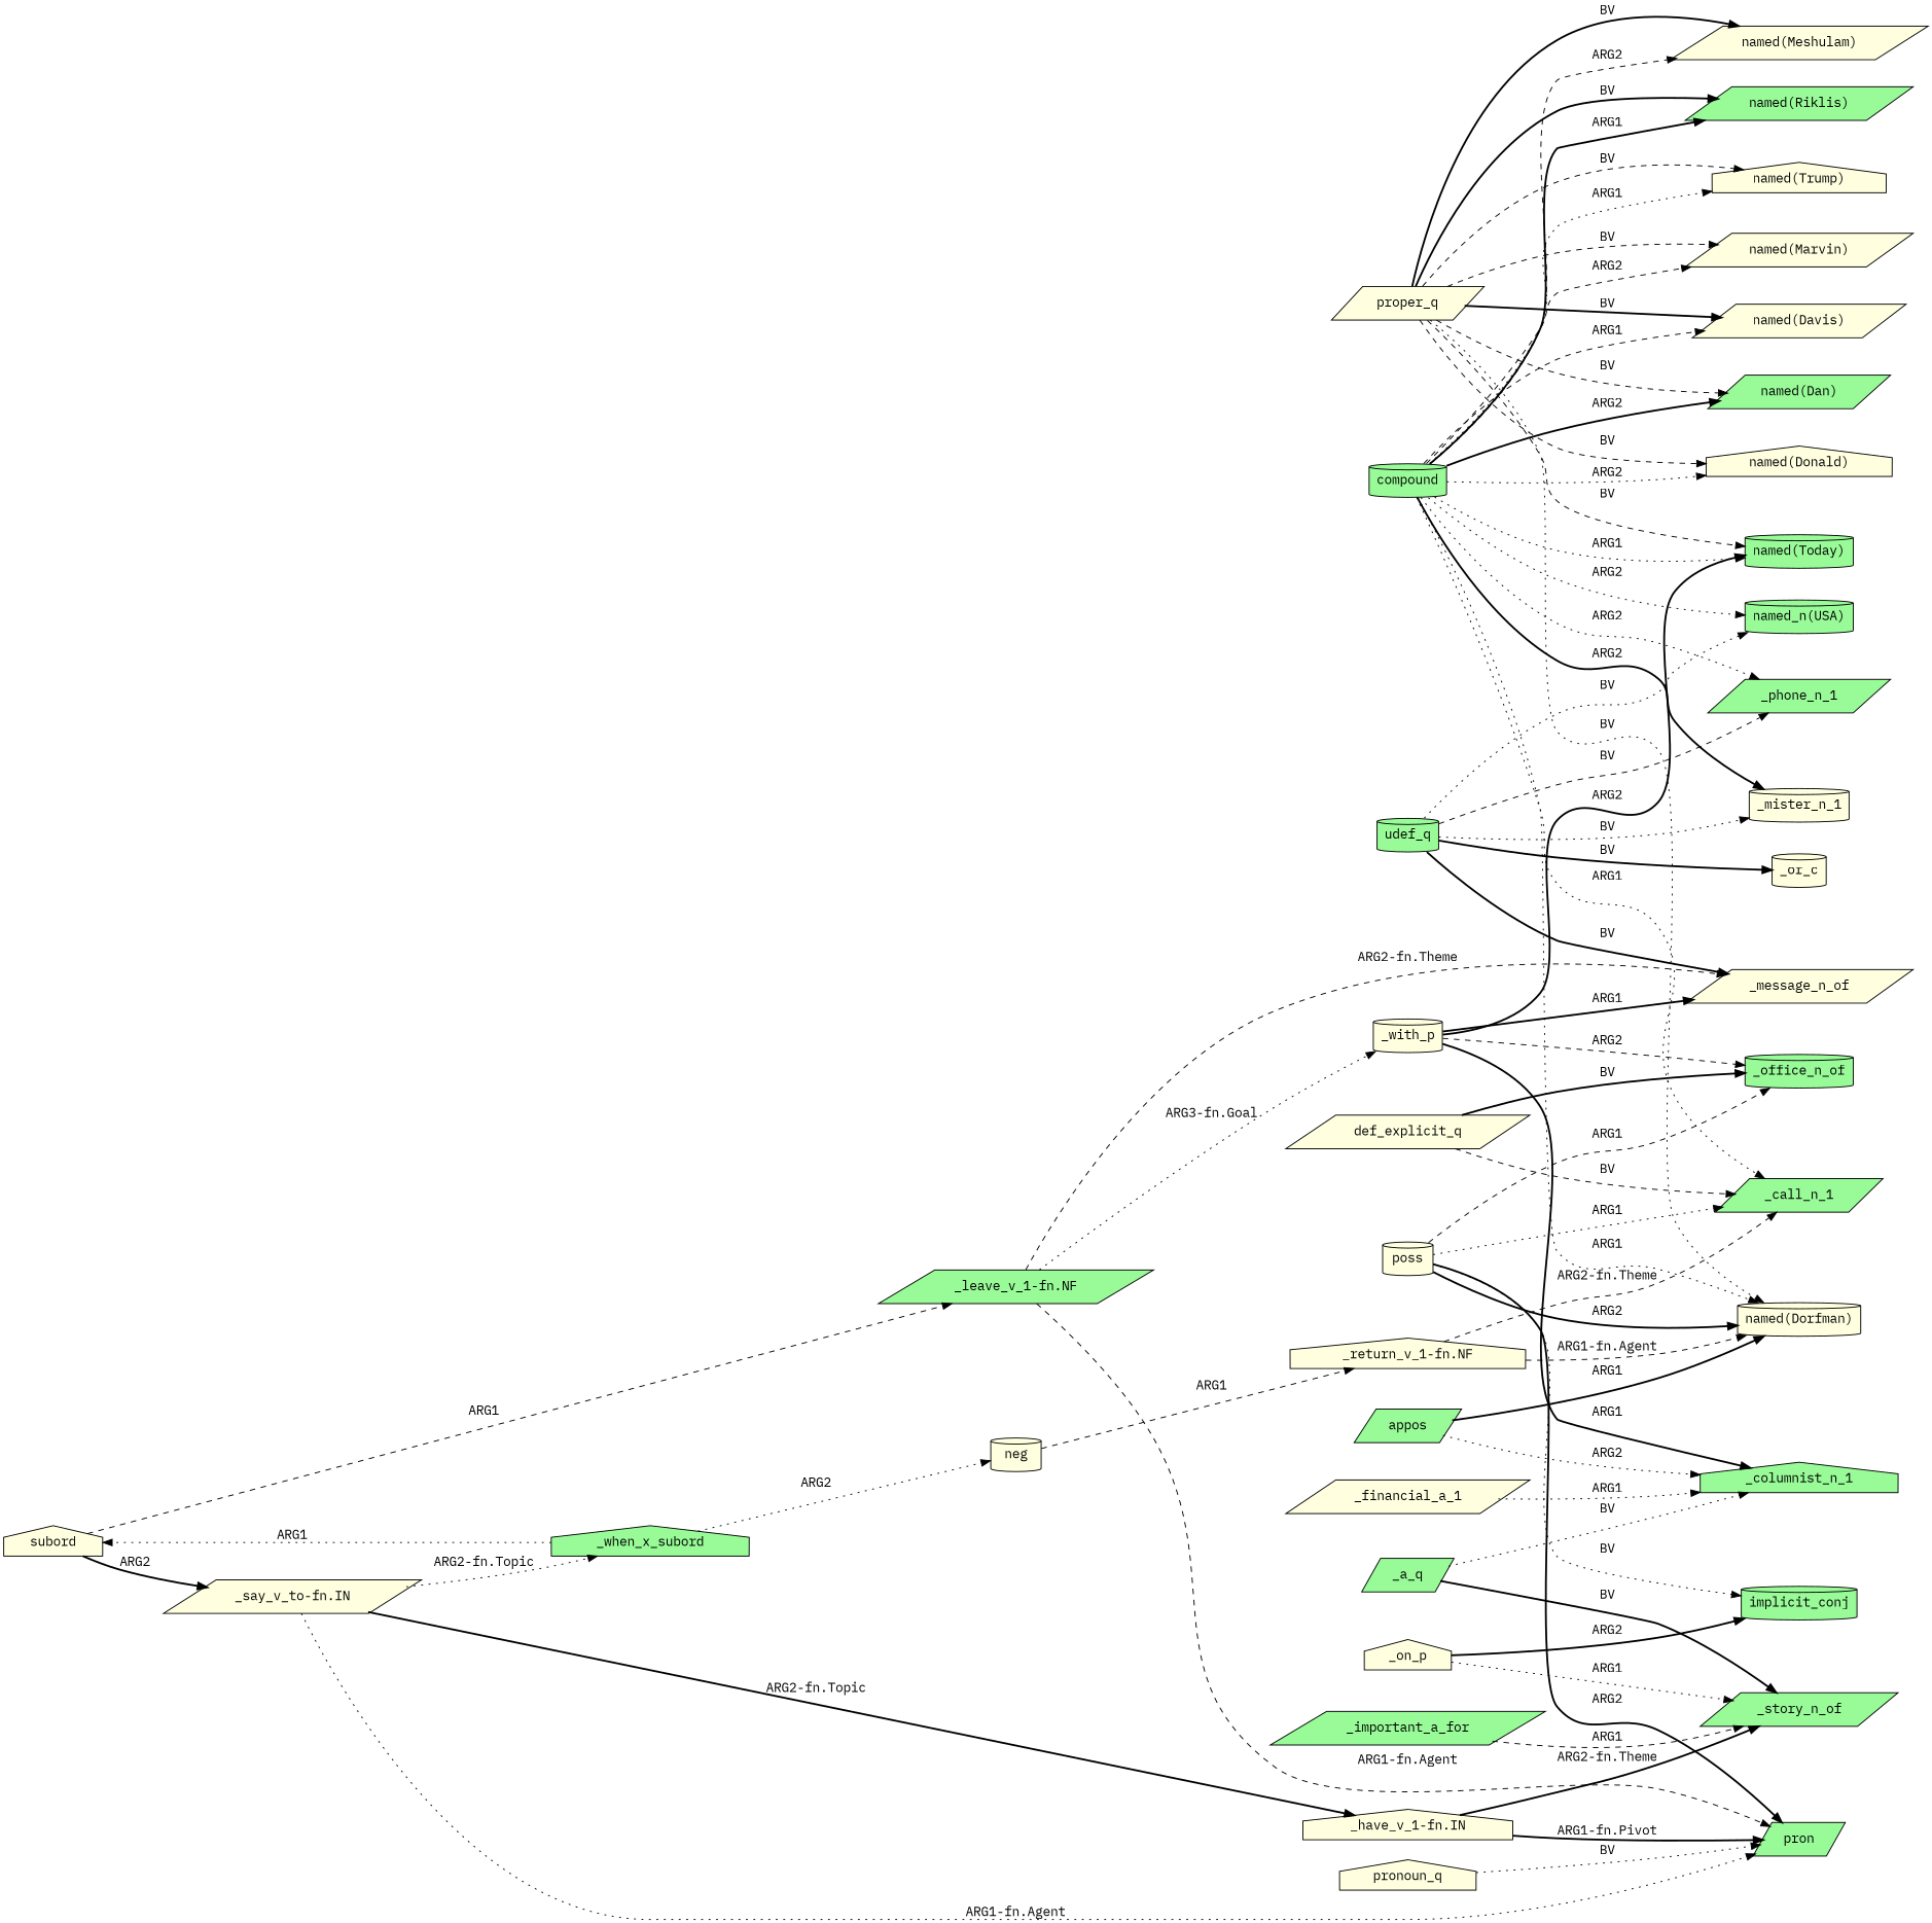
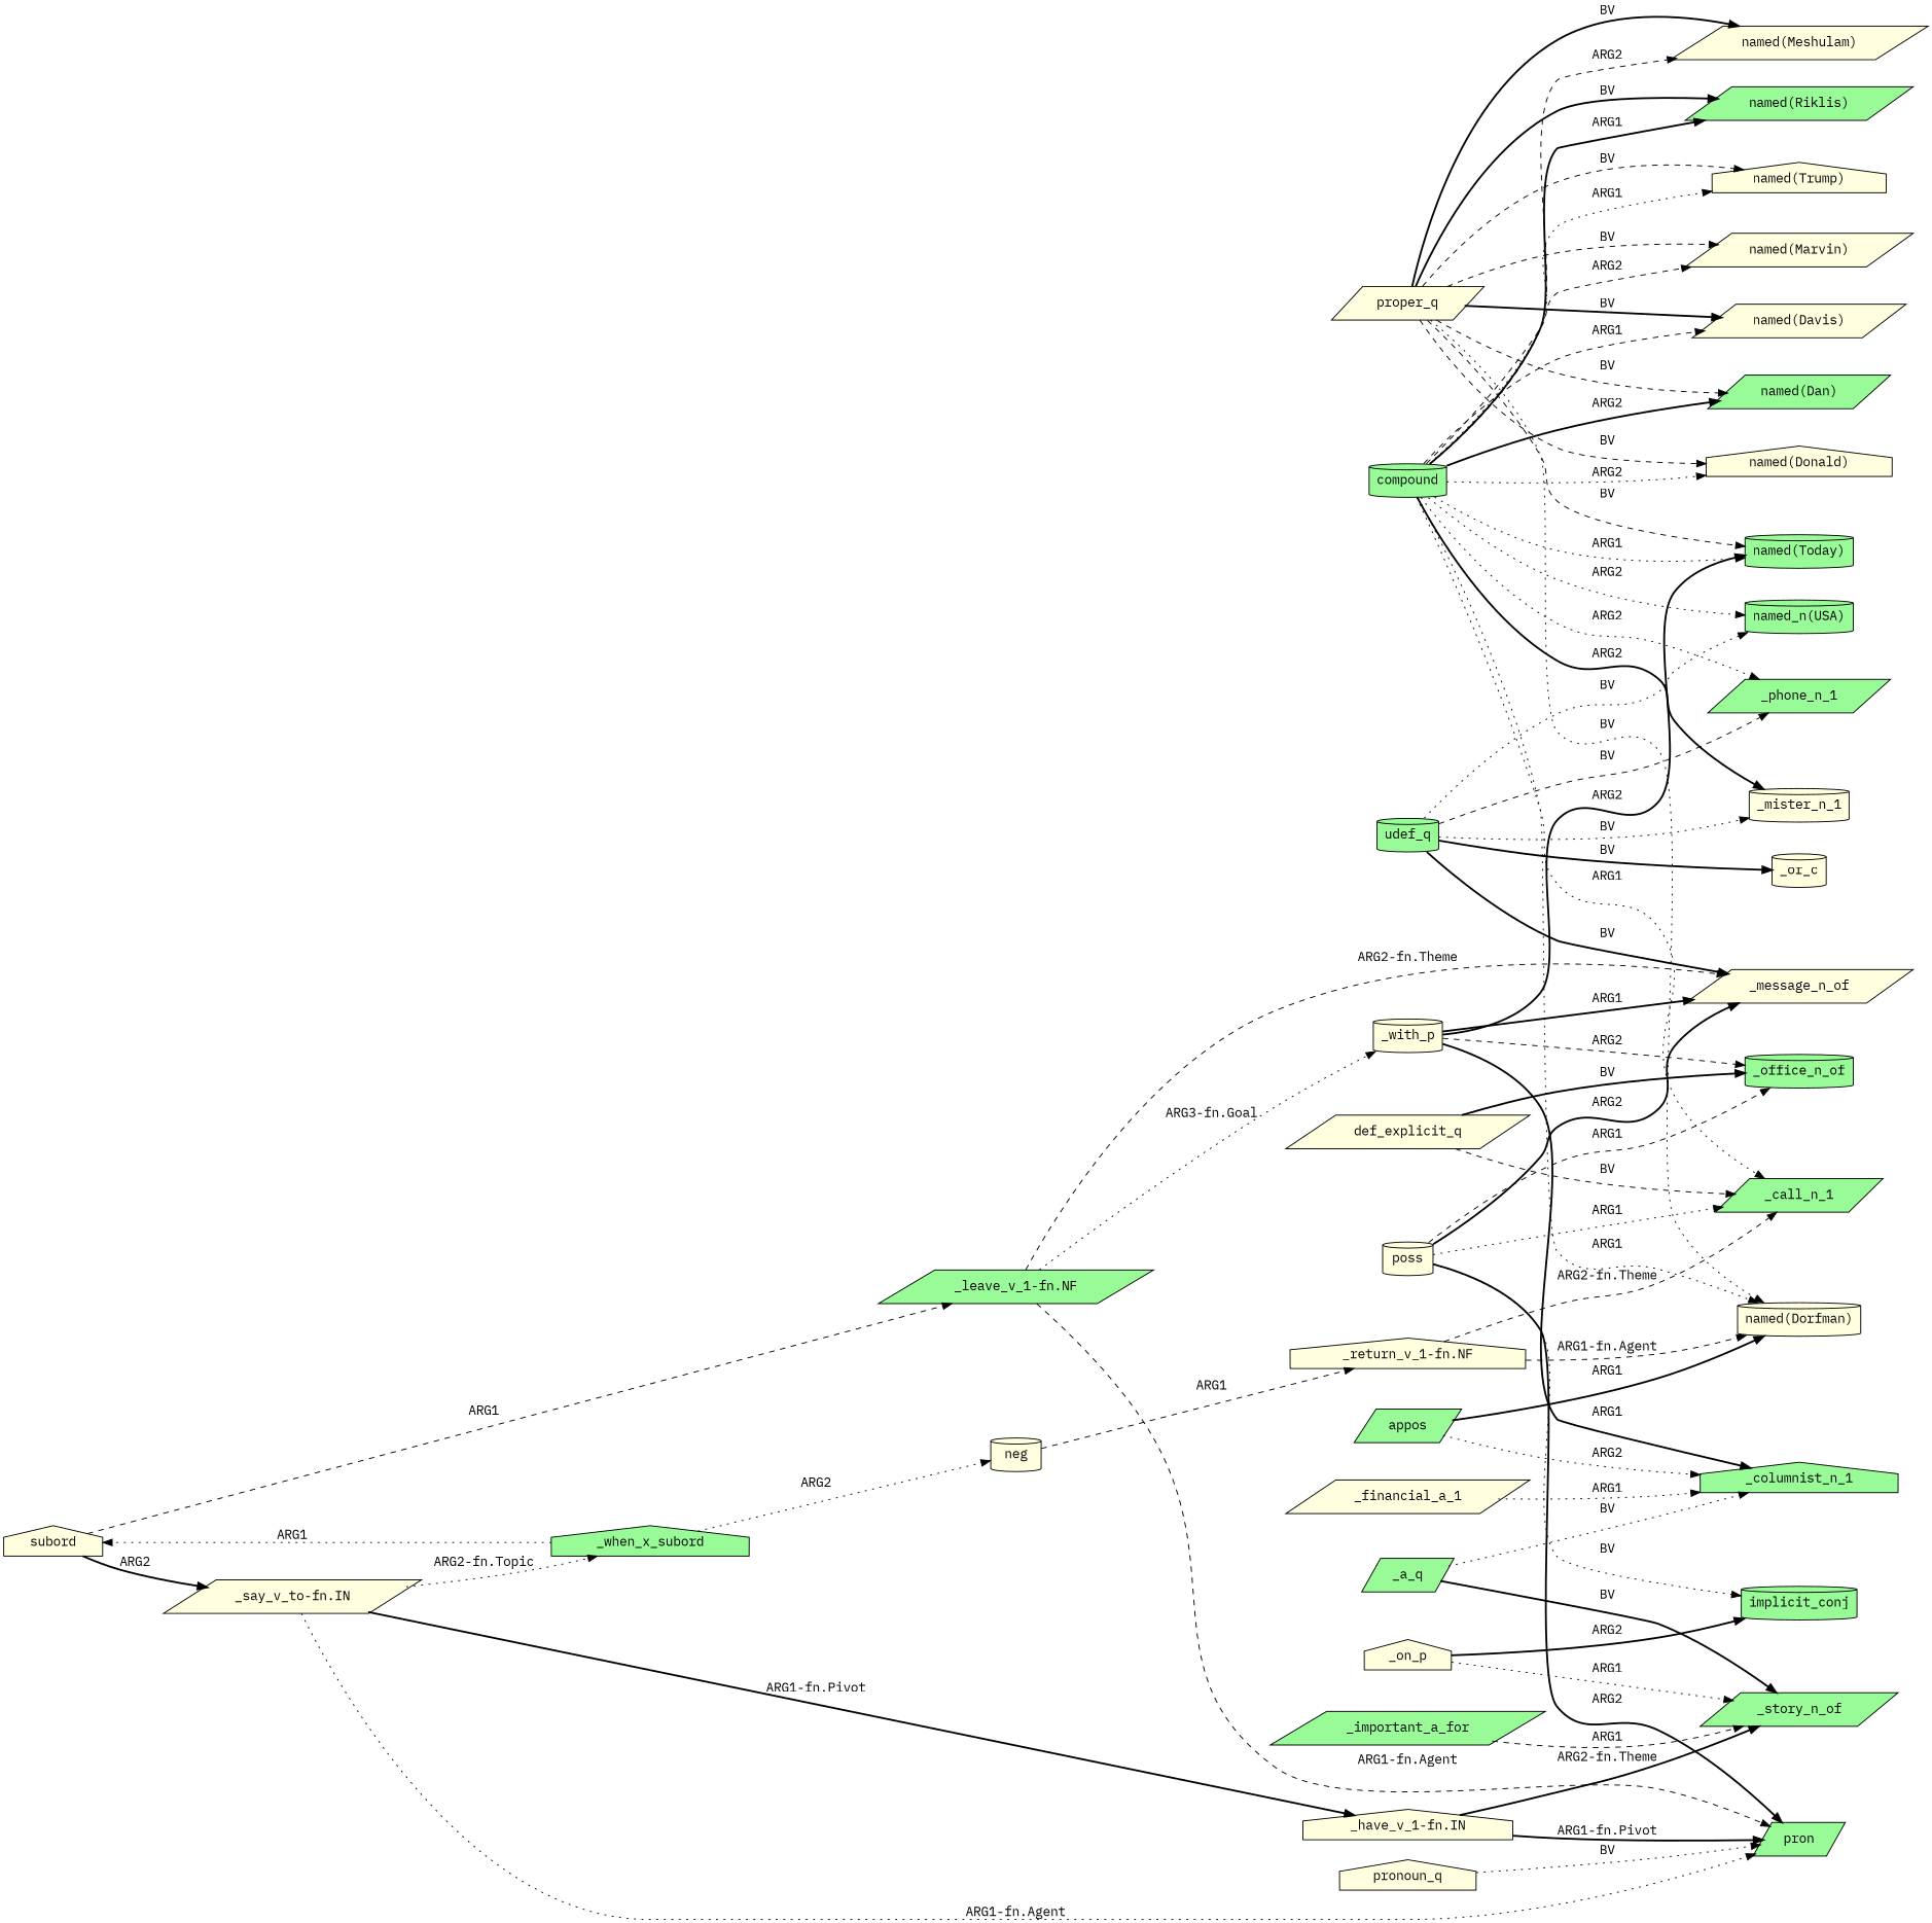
  digraph {
    fontname="IBM Plex Mono"
    rankdir=LR
    node [fillcolor=lightyellow fontname="IBM Plex Mono" shape=parallelogram style=filled]
    edge [fontname="IBM Plex Mono" style=dotted]
    compound [fillcolor=palegreen shape=cylinder]
    "named(Dorfman)" [shape=cylinder]
    "named(Riklis)" [fillcolor=palegreen]
    "named(Meshulam)"
    "named(Marvin)"
    _mister_n_1 [shape=cylinder]
    "named(Trump)" [shape=house]
    _call_n_1 [fillcolor=palegreen]
    "named(Donald)" [shape=house]
    "named(Dan)" [fillcolor=palegreen]
    _phone_n_1 [fillcolor=palegreen]
    "named(Today)" [fillcolor=palegreen shape=cylinder]
    "named(Davis)"
    "named_n(USA)" [fillcolor=palegreen shape=cylinder]
    _with_p [shape=cylinder]
    _columnist_n_1 [fillcolor=palegreen shape=house]
    _office_n_of [fillcolor=palegreen shape=cylinder]
    _message_n_of
    poss [shape=cylinder]
    pron [fillcolor=palegreen]
    implicit_conj [fillcolor=palegreen shape=cylinder]
    _on_p [shape=house]
    _story_n_of [fillcolor=palegreen]
    proper_q
    def_explicit_q
    udef_q [fillcolor=palegreen shape=cylinder]
    _or_c [shape=cylinder]
    _a_q [fillcolor=palegreen]
    "_leave_v_1-fn.NF" [fillcolor=palegreen]
    "_have_v_1-fn.IN" [shape=house]
    pronoun_q [shape=house]
    _when_x_subord [fillcolor=palegreen shape=house]
    neg [shape=cylinder]
    subord [shape=house]
    "_return_v_1-fn.NF" [shape=house]
    "_say_v_to-fn.IN"
    _important_a_for [fillcolor=palegreen]
    _financial_a_1
    appos [fillcolor=palegreen]
    compound -> "named(Dorfman)" [label=ARG1]
    compound -> "named(Riklis)" [label=ARG1 style=bold]
    compound -> "named(Meshulam)" [label=ARG2 style=dashed]
    compound -> "named(Marvin)" [label=ARG2 style=dashed]
    compound -> _mister_n_1 [label=ARG2 style=bold]
    compound -> "named(Trump)" [label=ARG1]
    compound -> _call_n_1 [label=ARG1]
    compound -> "named(Donald)" [label=ARG2]
    compound -> "named(Dan)" [label=ARG2 style=bold]
    compound -> _phone_n_1 [label=ARG2]
    compound -> "named(Today)" [label=ARG1]
    compound -> "named(Davis)" [label=ARG1 style=dashed]
    compound -> "named_n(USA)" [label=ARG2]
    _with_p -> "named(Today)" [label=ARG2 style=bold]
    _with_p -> _columnist_n_1 [label=ARG1 style=bold]
    _with_p -> _office_n_of [label=ARG2 style=dashed]
    _with_p -> _message_n_of [label=ARG1 style=bold]
-   poss -> "named(Dorfman)" [label=ARG2 style=bold]
+   poss -> _message_n_of [label=ARG2 style=bold]
    poss -> _call_n_1 [label=ARG1]
    poss -> _office_n_of [label=ARG1 style=dashed]
    poss -> pron [label=ARG2 style=bold]
    poss -> implicit_conj [label=BV]
    _on_p -> implicit_conj [label=ARG2 style=bold]
    _on_p -> _story_n_of [label=ARG1]
    proper_q -> "named(Dorfman)" [label=BV]
    proper_q -> "named(Riklis)" [label=BV style=bold]
    proper_q -> "named(Meshulam)" [label=BV style=bold]
    proper_q -> "named(Marvin)" [label=BV style=dashed]
    proper_q -> "named(Trump)" [label=BV style=dashed]
    proper_q -> "named(Donald)" [label=BV style=dashed]
    proper_q -> "named(Dan)" [label=BV style=dashed]
    proper_q -> "named(Today)" [label=BV style=dashed]
    proper_q -> "named(Davis)" [label=BV style=bold]
    def_explicit_q -> _call_n_1 [label=BV style=dashed]
    def_explicit_q -> _office_n_of [label=BV style=bold]
    udef_q -> _mister_n_1 [label=BV]
    udef_q -> _phone_n_1 [label=BV style=dashed]
    udef_q -> "named_n(USA)" [label=BV]
    udef_q -> _message_n_of [label=BV style=bold]
    udef_q -> _or_c [label=BV style=bold]
    _a_q -> _columnist_n_1 [label=BV]
    _a_q -> _story_n_of [label=BV style=bold]
    "_leave_v_1-fn.NF" -> _with_p [label="ARG3-fn.Goal"]
    "_leave_v_1-fn.NF" -> _message_n_of [label="ARG2-fn.Theme" style=dashed]
    "_leave_v_1-fn.NF" -> pron [label="ARG1-fn.Agent" style=dashed]
    "_have_v_1-fn.IN" -> pron [label="ARG1-fn.Pivot" style=bold]
    "_have_v_1-fn.IN" -> _story_n_of [label="ARG2-fn.Theme" style=bold]
    pronoun_q -> pron [label=BV]
    _when_x_subord -> neg [label=ARG2]
    _when_x_subord -> subord [label=ARG1]
    neg -> "_return_v_1-fn.NF" [label=ARG1 style=dashed]
    subord -> "_leave_v_1-fn.NF" [label=ARG1 style=dashed]
    subord -> "_say_v_to-fn.IN" [label=ARG2 style=bold]
    "_return_v_1-fn.NF" -> "named(Dorfman)" [label="ARG1-fn.Agent" style=dashed]
    "_return_v_1-fn.NF" -> _call_n_1 [label="ARG2-fn.Theme" style=dashed]
    "_say_v_to-fn.IN" -> pron [label="ARG1-fn.Agent"]
-   "_say_v_to-fn.IN" -> "_have_v_1-fn.IN" [label="ARG2-fn.Topic" style=bold]
+   "_say_v_to-fn.IN" -> "_have_v_1-fn.IN" [label="ARG1-fn.Pivot" style=bold]
    "_say_v_to-fn.IN" -> _when_x_subord [label="ARG2-fn.Topic"]
    _important_a_for -> _story_n_of [label=ARG1 style=dashed]
    _financial_a_1 -> _columnist_n_1 [label=ARG1]
    appos -> "named(Dorfman)" [label=ARG1 style=bold]
    appos -> _columnist_n_1 [label=ARG2]
  }
